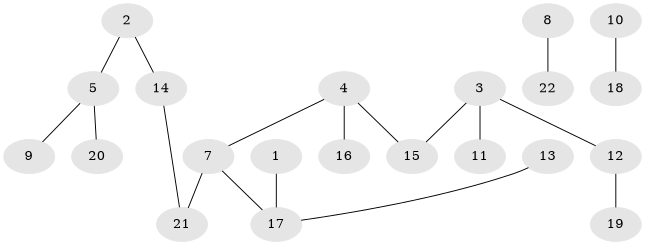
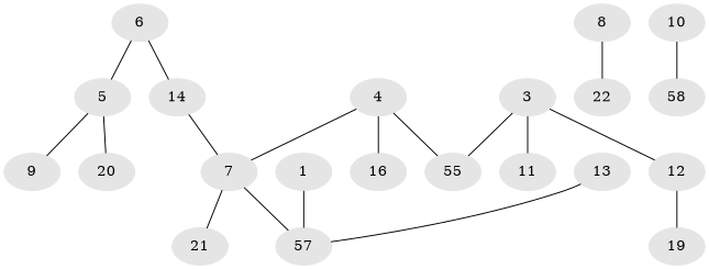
  graph {
    node [color=gray90 style=filled]
    edge [weight=1.0]
    1
-   17
-   2
+   17 [label=57]
+   2 [label=6]
    5
    14
    9
    20
    7
    21
    3
    11
    12
-   15
+   15 [label=55]
    19
    4
    16
    8
    22
    10
-   18
+   18 [label=58]
    13
    1 -- 17
    2 -- 5
    2 -- 14
    5 -- 9
    5 -- 20
-   14 -- 21
+   14 -- 7
    7 -- 17
    7 -- 21
    3 -- 11
    3 -- 12
    3 -- 15
    12 -- 19
    4 -- 7
    4 -- 15
    4 -- 16
    8 -- 22
    10 -- 18
    13 -- 17
  }
